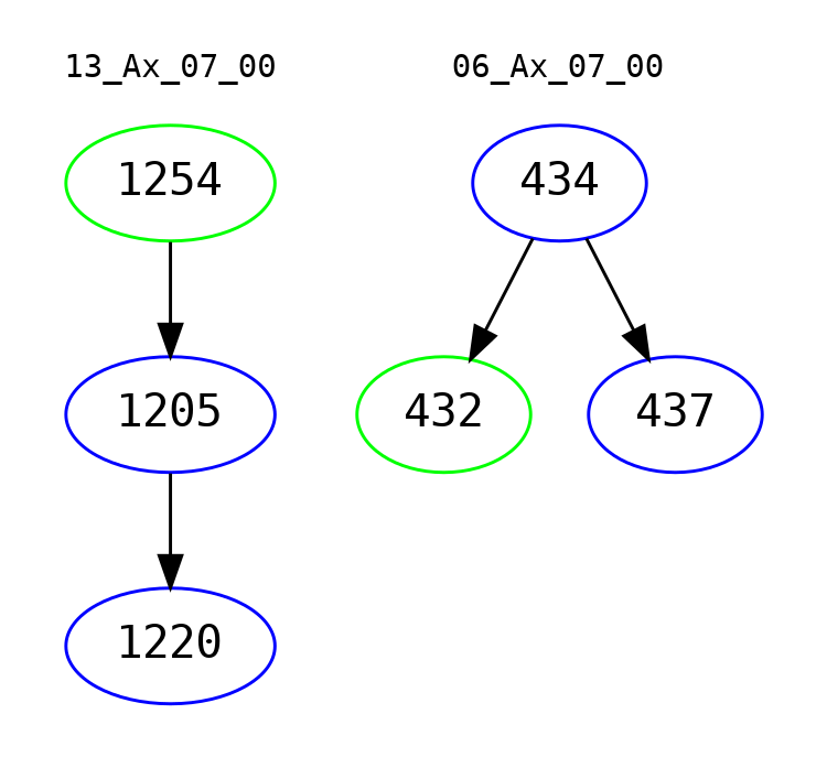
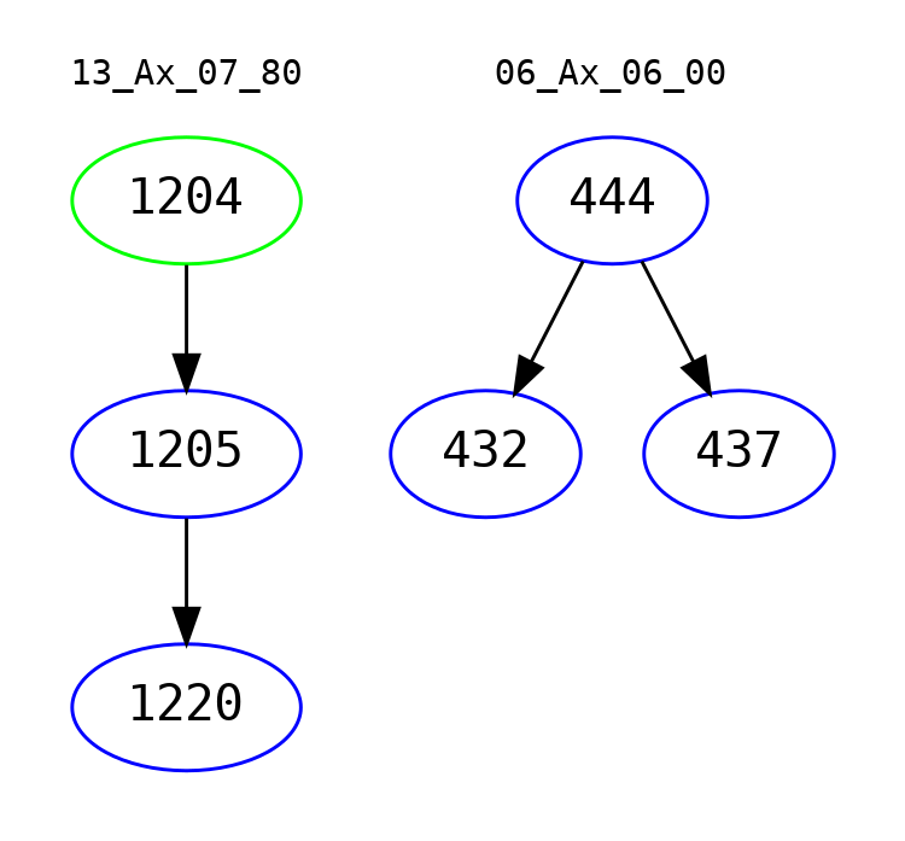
  digraph {
    fontname="DejaVu Sans Mono"
    node [color=blue fontname="DejaVu Sans Mono"]
    edge [color=black fontname="DejaVu Sans Mono"]
    n1 [label=1205]
-   n2 [color=green label=1254]
+   n2 [color=green label=1204]
    n3 [label=1220]
-   n4 [label=434]
-   n5 [color=green label=432]
+   n4 [label=444]
+   n5 [label=432]
    n6 [label=437]
    subgraph cluster_1 {
      color=white
      fontsize=10
-     label="13_Ax_07_00"
+     label="13_Ax_07_80"
      n1
      n2
      n3
    }
    subgraph cluster_2 {
      color=white
      fontsize=10
-     label="06_Ax_07_00"
+     label="06_Ax_06_00"
      n4
      n5
      n6
    }
    n1 -> n3
    n2 -> n1
    n4 -> n5
    n4 -> n6
  }
